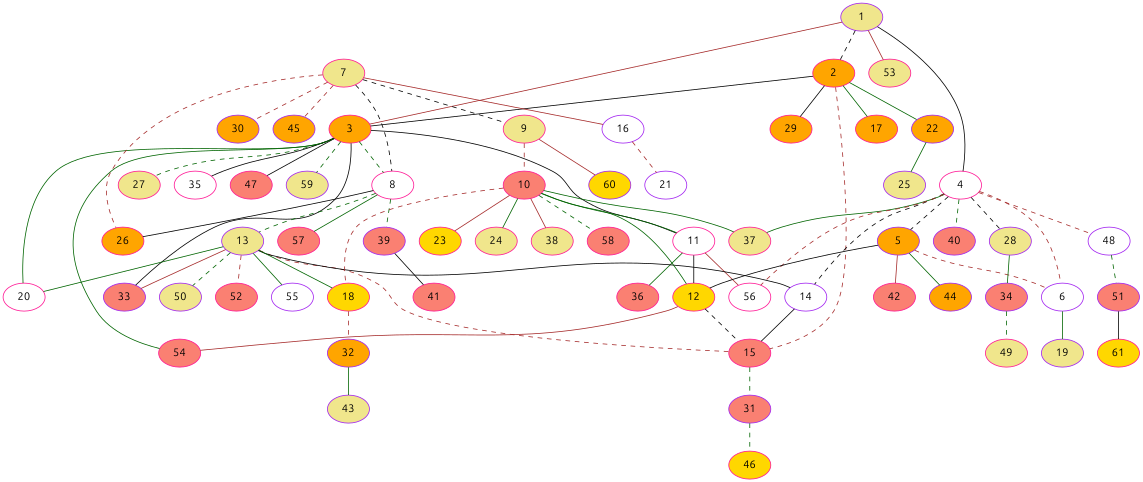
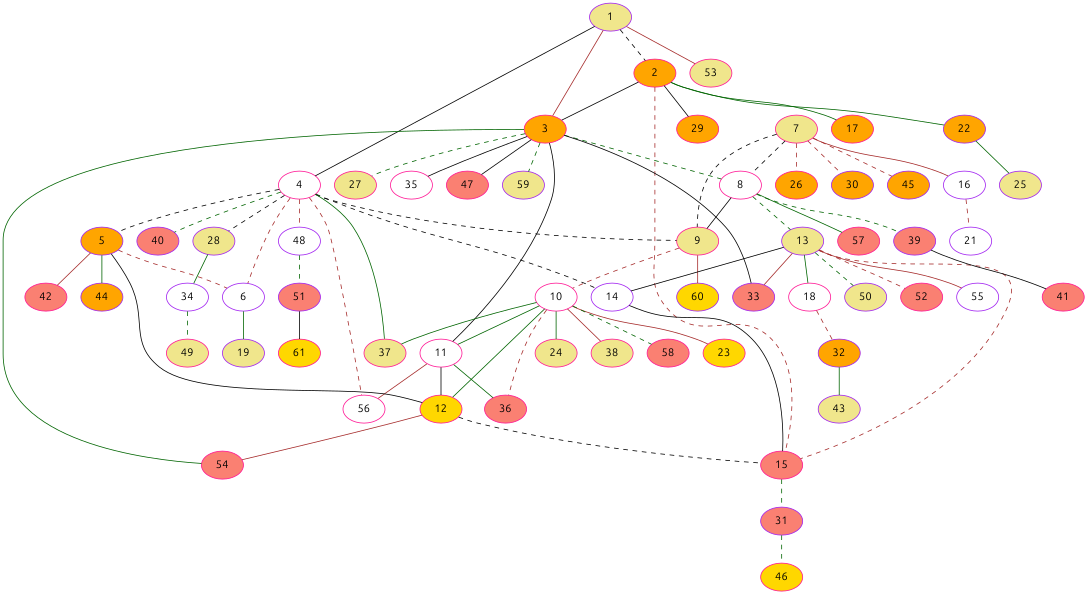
  graph {
    fontname=Ubuntu
    node [color=deeppink fillcolor=khaki fontname=Ubuntu style=filled]
    edge [color=darkgreen fontname=Ubuntu style=solid]
    1 [color=purple]
    2 [fillcolor=orange]
    3 [fillcolor=orange]
    4 [fillcolor=white]
    53
    15 [fillcolor=salmon]
    17 [fillcolor=orange]
    22 [color=purple fillcolor=orange]
    29 [fillcolor=orange]
    8 [fillcolor=white]
    11 [fillcolor=white]
-   20 [fillcolor=white]
    27
    33 [color=purple fillcolor=salmon]
    35 [fillcolor=white]
    47 [fillcolor=salmon]
    54 [fillcolor=salmon]
    59 [color=purple]
    5 [color=purple fillcolor=orange]
    6 [color=purple fillcolor=white]
    9
    14 [color=purple fillcolor=white]
    28 [color=purple]
    37
    40 [color=purple fillcolor=salmon]
    48 [color=purple fillcolor=white]
    56 [fillcolor=white]
    31 [color=purple fillcolor=salmon]
    25 [color=purple]
    13 [color=purple]
    39 [color=purple fillcolor=salmon]
    57 [fillcolor=salmon]
    12 [fillcolor=gold]
    36 [fillcolor=salmon]
    42 [fillcolor=salmon]
    44 [color=purple fillcolor=orange]
    19 [color=purple]
-   10 [fillcolor=salmon]
+   10 [fillcolor=white]
    60 [color=purple fillcolor=gold]
-   34 [color=purple fillcolor=salmon]
+   34 [color=purple fillcolor=white]
    51 [color=purple fillcolor=salmon]
    7
    16 [color=purple fillcolor=white]
    26 [fillcolor=orange]
    30 [color=purple fillcolor=orange]
    45 [color=purple fillcolor=orange]
    21 [color=purple fillcolor=white]
-   18 [fillcolor=gold]
+   18 [fillcolor=white]
    50 [color=purple]
    52 [fillcolor=salmon]
    55 [color=purple fillcolor=white]
    41 [fillcolor=salmon]
    23 [fillcolor=gold]
    24
    38
    58 [fillcolor=salmon]
    32 [color=purple fillcolor=orange]
    46 [fillcolor=gold]
    43 [color=purple]
    49
    61 [fillcolor=gold]
    1 -- 2 [color=black style=dashed]
    1 -- 3 [color=brown]
    1 -- 4 [color=black]
    1 -- 53 [color=brown]
    2 -- 3 [color=black]
    2 -- 15 [color=brown style=dashed]
    2 -- 17
    2 -- 22
    2 -- 29 [color=black]
    3 -- 8 [style=dashed]
    3 -- 11 [color=black]
-   3 -- 20
    3 -- 27 [style=dashed]
    3 -- 33 [color=black]
    3 -- 35 [color=black]
    3 -- 47 [color=black]
    3 -- 54
    3 -- 59 [style=dashed]
    4 -- 5 [color=black style=dashed]
    4 -- 6 [color=brown style=dashed]
+   4 -- 9 [color=black style=dashed]
    4 -- 14 [color=black style=dashed]
    4 -- 28 [color=black style=dashed]
    4 -- 37
    4 -- 40 [style=dashed]
    4 -- 48 [color=brown style=dashed]
    4 -- 56 [color=brown style=dashed]
    15 -- 31 [style=dashed]
    22 -- 25
-   8 -- 26 [color=black]
+   8 -- 9 [color=black]
    8 -- 13 [style=dashed]
    8 -- 39 [style=dashed]
    8 -- 57
    11 -- 56 [color=brown]
    11 -- 12 [color=black]
    11 -- 36
    5 -- 6 [color=brown style=dashed]
    5 -- 12 [color=black]
    5 -- 42 [color=brown]
    5 -- 44
    6 -- 19
    9 -- 10 [color=brown style=dashed]
    9 -- 60 [color=brown]
    14 -- 15 [color=black]
    28 -- 34
    48 -- 51 [style=dashed]
    31 -- 46 [style=dashed]
    13 -- 15 [color=brown style=dashed]
-   13 -- 20
    13 -- 33 [color=brown]
    13 -- 14 [color=black]
    13 -- 18
    13 -- 50 [style=dashed]
    13 -- 52 [color=brown style=dashed]
-   13 -- 55
+   13 -- 55 [color=brown]
    39 -- 41 [color=black]
    12 -- 15 [color=black style=dashed]
    12 -- 54 [color=brown]
    10 -- 11
    10 -- 37
    10 -- 12
-   10 -- 18 [color=brown style=dashed]
+   10 -- 36 [color=brown style=dashed]
    10 -- 23 [color=brown]
    10 -- 24
    10 -- 38 [color=brown]
    10 -- 58 [style=dashed]
    34 -- 49 [style=dashed]
    51 -- 61 [color=black]
    7 -- 8 [color=black style=dashed]
    7 -- 9 [color=black style=dashed]
    7 -- 16 [color=brown]
    7 -- 26 [color=brown style=dashed]
    7 -- 30 [color=brown style=dashed]
    7 -- 45 [color=brown style=dashed]
    16 -- 21 [color=brown style=dashed]
    18 -- 32 [color=brown style=dashed]
    32 -- 43
  }
